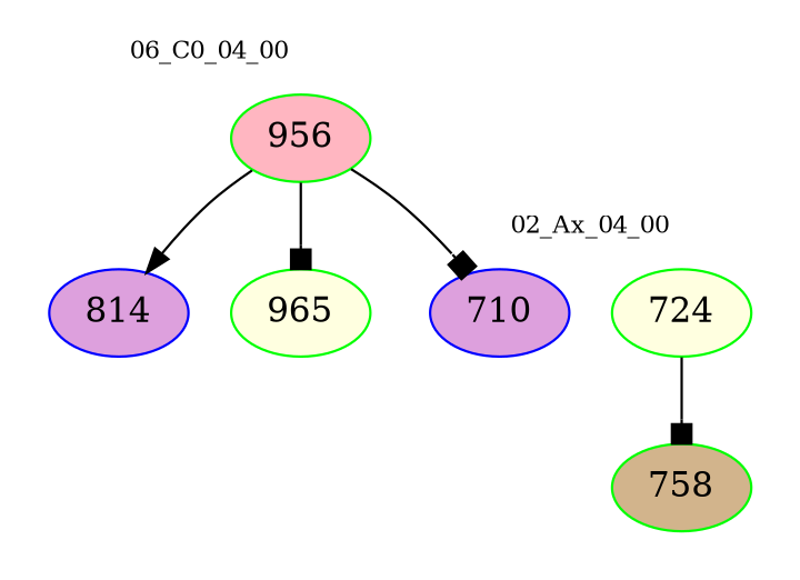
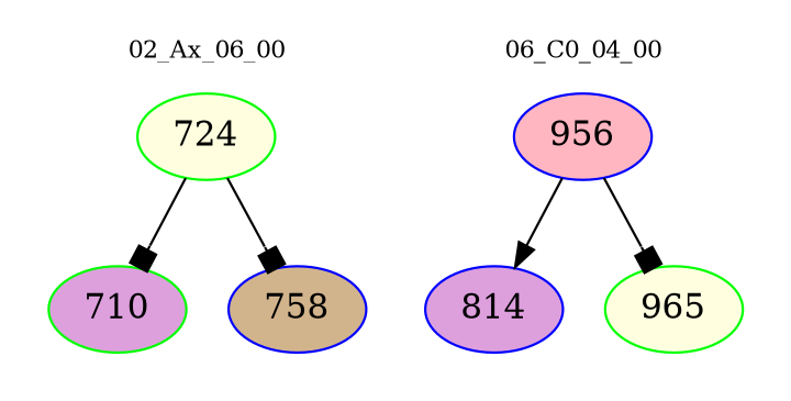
  digraph {
    node [color=green fillcolor=lightyellow style=filled]
    edge [arrowhead=box color=black]
    n1 [label=724]
-   n2 [color=blue fillcolor=plum label=710]
-   n3 [fillcolor=tan label=758]
-   n4 [fillcolor=lightpink label=956]
+   n2 [fillcolor=plum label=710]
+   n3 [color=blue fillcolor=tan label=758]
+   n4 [color=blue fillcolor=lightpink label=956]
    n5 [color=blue fillcolor=plum label=814]
    n6 [label=965]
    subgraph cluster_1 {
      color=white
      fontsize=10
-     label="02_Ax_04_00"
+     label="02_Ax_06_00"
      n1
      n2
      n3
    }
    subgraph cluster_2 {
      color=white
      fontsize=10
      label="06_C0_04_00"
      n4
      n5
      n6
    }
-   n4 -> n2
+   n1 -> n2
    n1 -> n3
    n4 -> n5 [arrowhead=normal]
    n4 -> n6
  }
